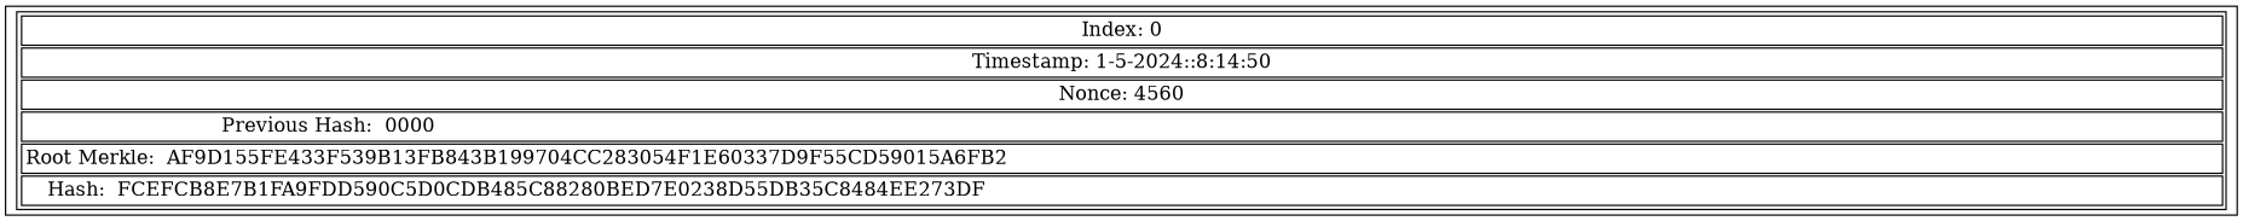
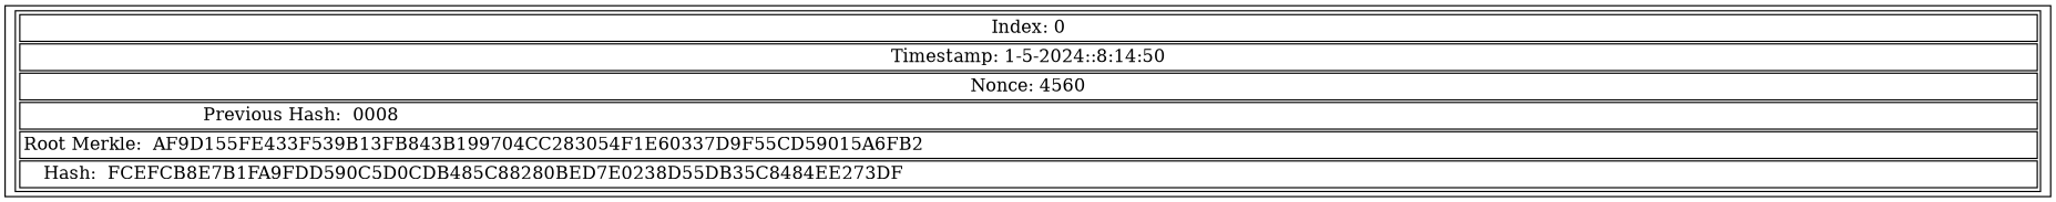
  digraph {
    rankdir=LR
-   n1 [label=<<TABLE><TR> <TD>Index: 0</TD></TR> <TR><TD>Timestamp: 1-5-2024::8:14:50</TD></TR> <TR><TD>Nonce: 4560</TD></TR> <TR><TD>Previous Hash:  0000                                                                                                                                                                                                                                                             </TD></TR> <TR><TD>Root Merkle:  AF9D155FE433F539B13FB843B199704CC283054F1E60337D9F55CD59015A6FB2                                                                                                                                                                                                 </TD></TR> <TR><TD>Hash:  FCEFCB8E7B1FA9FDD590C5D0CDB485C88280BED7E0238D55DB35C8484EE273DF                                                                                                                                                                                                 </TD> </TR></TABLE>> shape=record]
+   n1 [label=<<TABLE><TR> <TD>Index: 0</TD></TR> <TR><TD>Timestamp: 1-5-2024::8:14:50</TD></TR> <TR><TD>Nonce: 4560</TD></TR> <TR><TD>Previous Hash:  0008                                                                                                                                                                                                                                                             </TD></TR> <TR><TD>Root Merkle:  AF9D155FE433F539B13FB843B199704CC283054F1E60337D9F55CD59015A6FB2                                                                                                                                                                                                 </TD></TR> <TR><TD>Hash:  FCEFCB8E7B1FA9FDD590C5D0CDB485C88280BED7E0238D55DB35C8484EE273DF                                                                                                                                                                                                 </TD> </TR></TABLE>> shape=record]
  }
